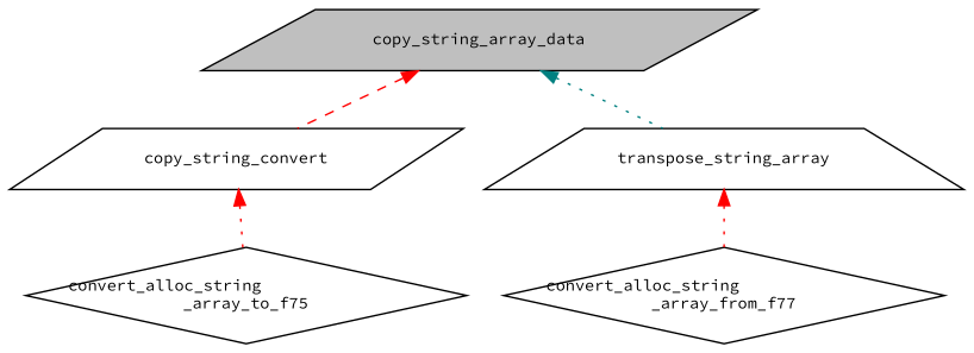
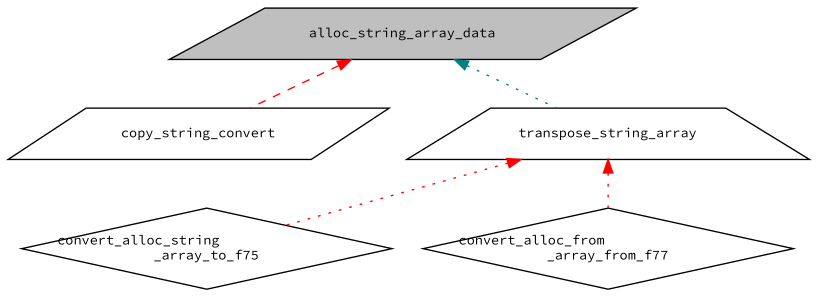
  digraph {
    fontname="Source Code Pro"
    rankdir=TB
    node [color=black fillcolor=white fontname="Source Code Pro" fontsize=10 shape=parallelogram style=filled]
    edge [color=red dir=back fontname="Source Code Pro" fontsize=10 labelfontname=Helvetica labelfontsize=10 style=dotted]
-   n1 [fillcolor=grey75 fontcolor=black height=0.2 label=copy_string_array_data width=0.4]
+   n1 [fillcolor=grey75 fontcolor=black height=0.2 label=alloc_string_array_data width=0.4]
    n2 [height=0.2 label=copy_string_convert width=0.4]
    n3 [height=0.2 label=transpose_string_array shape=trapezium width=0.4]
    n4 [height=0.2 label="convert_alloc_string\l_array_to_f75" shape=diamond width=0.4]
-   n5 [height=0.2 label="convert_alloc_string\l_array_from_f77" shape=diamond width=0.4]
+   n5 [height=0.2 label="convert_alloc_from\l_array_from_f77" shape=diamond width=0.4]
    n1 -> n2 [style=dashed]
    n1 -> n3 [color=teal]
-   n2 -> n4
+   n3 -> n4
    n3 -> n5
  }
